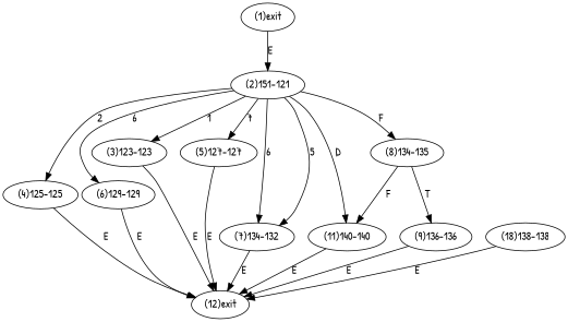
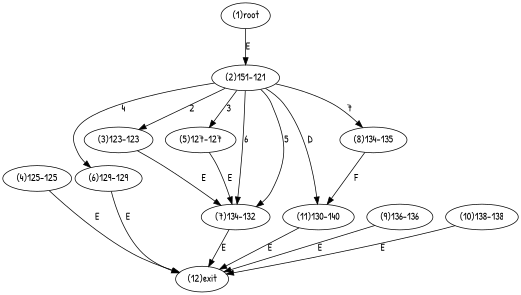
  digraph {
    fontname="Patrick Hand"
    node [fontname="Patrick Hand"]
    edge [fontname="Patrick Hand"]
-   n1 [label="(1)exit"]
+   n1 [label="(1)root"]
    n2 [label="(2)151-121"]
    n3 [label="(3)123-123"]
    n4 [label="(4)125-125"]
    n5 [label="(5)127-127"]
    n6 [label="(6)129-129"]
    n7 [label="(7)134-132"]
    n8 [label="(8)134-135"]
-   n9 [label="(11)140-140"]
+   n9 [label="(11)130-140"]
    n10 [label="(12)exit"]
    n11 [label="(9)136-136"]
-   n12 [label="(18)138-138"]
+   n12 [label="(10)138-138"]
    n1 -> n2 [label=E]
-   n2 -> n3 [label=1]
-   n2 -> n4 [label=2]
-   n2 -> n5 [label=7]
-   n2 -> n6 [label=6]
+   n2 -> n3 [label=2]
+   n2 -> n5 [label=3]
+   n2 -> n6 [label=4]
    n2 -> n7 [label=5]
    n2 -> n7 [label=6]
-   n2 -> n8 [label=F]
+   n2 -> n8 [label=7]
    n2 -> n9 [label=D]
-   n3 -> n10 [label=E]
+   n3 -> n7 [label=E]
    n4 -> n10 [label=E]
-   n5 -> n10 [label=E]
+   n5 -> n7 [label=E]
    n6 -> n10 [label=E]
    n7 -> n10 [label=E]
    n8 -> n9 [label=F]
-   n8 -> n11 [label=T]
    n9 -> n10 [label=E]
    n11 -> n10 [label=E]
    n12 -> n10 [label=E]
  }
